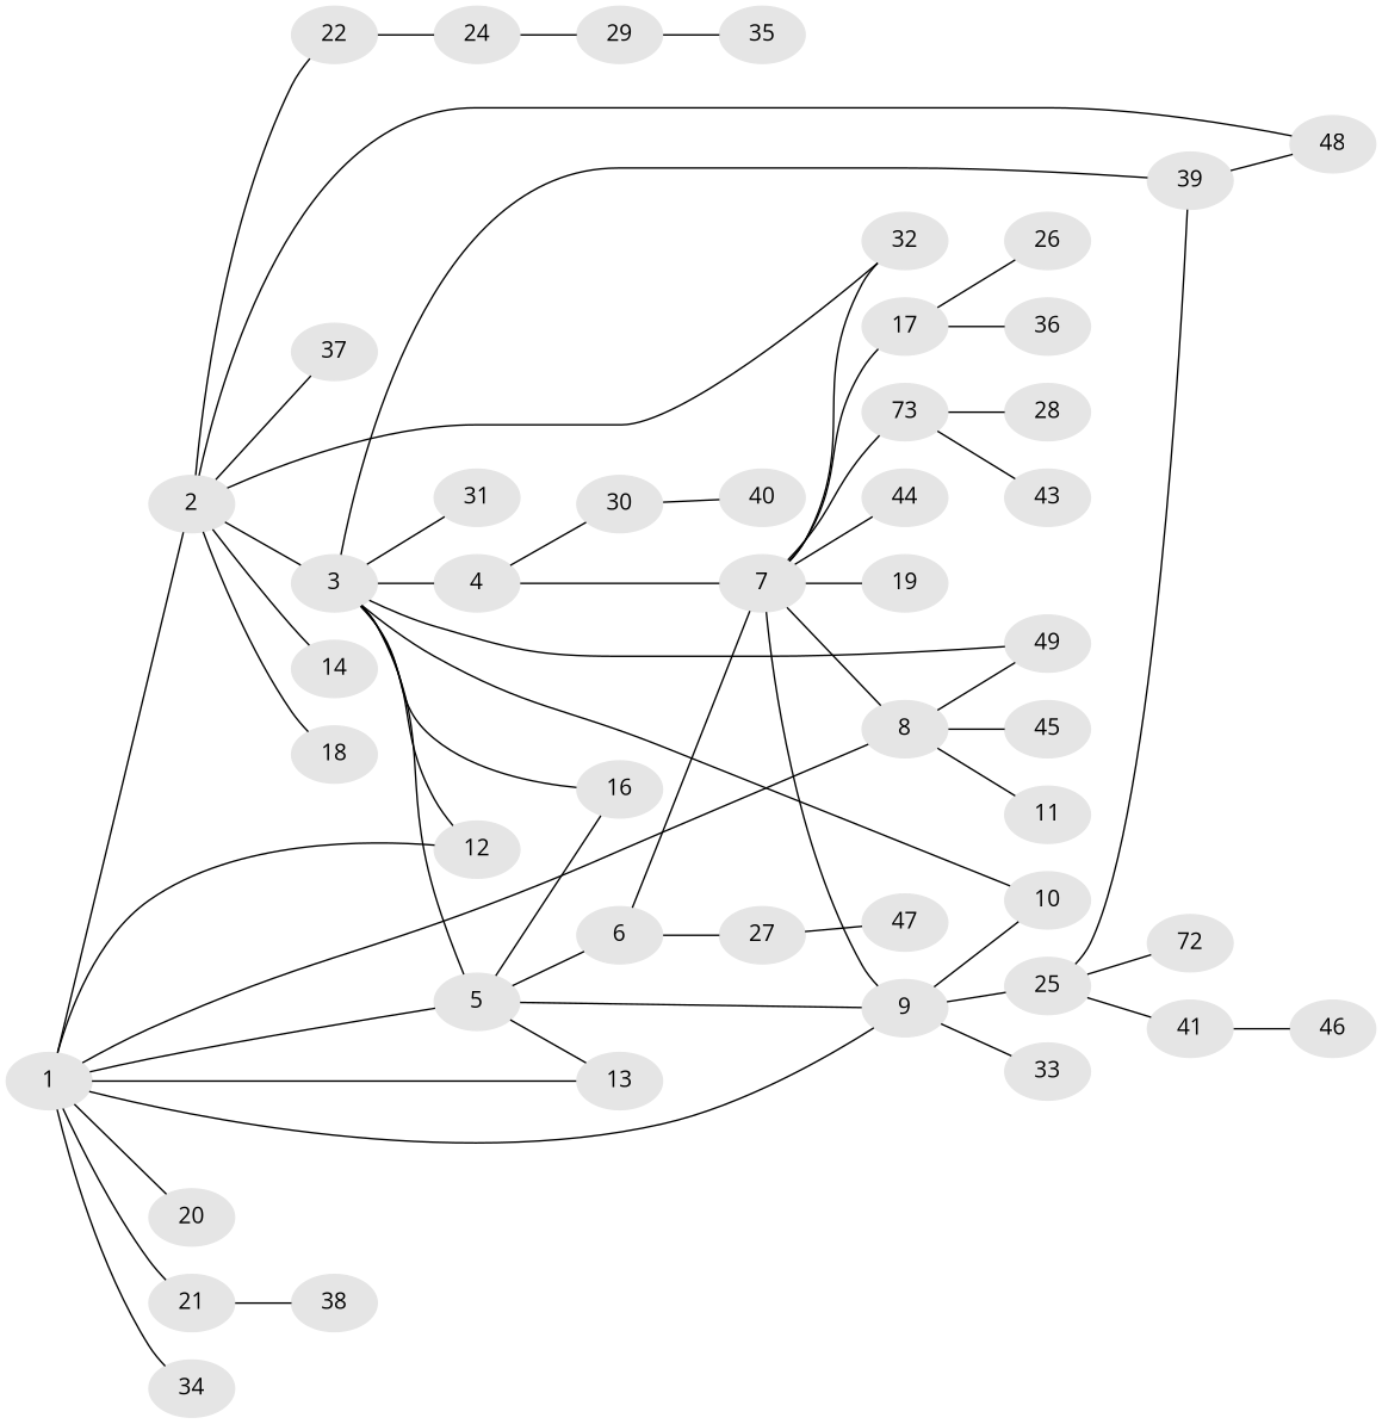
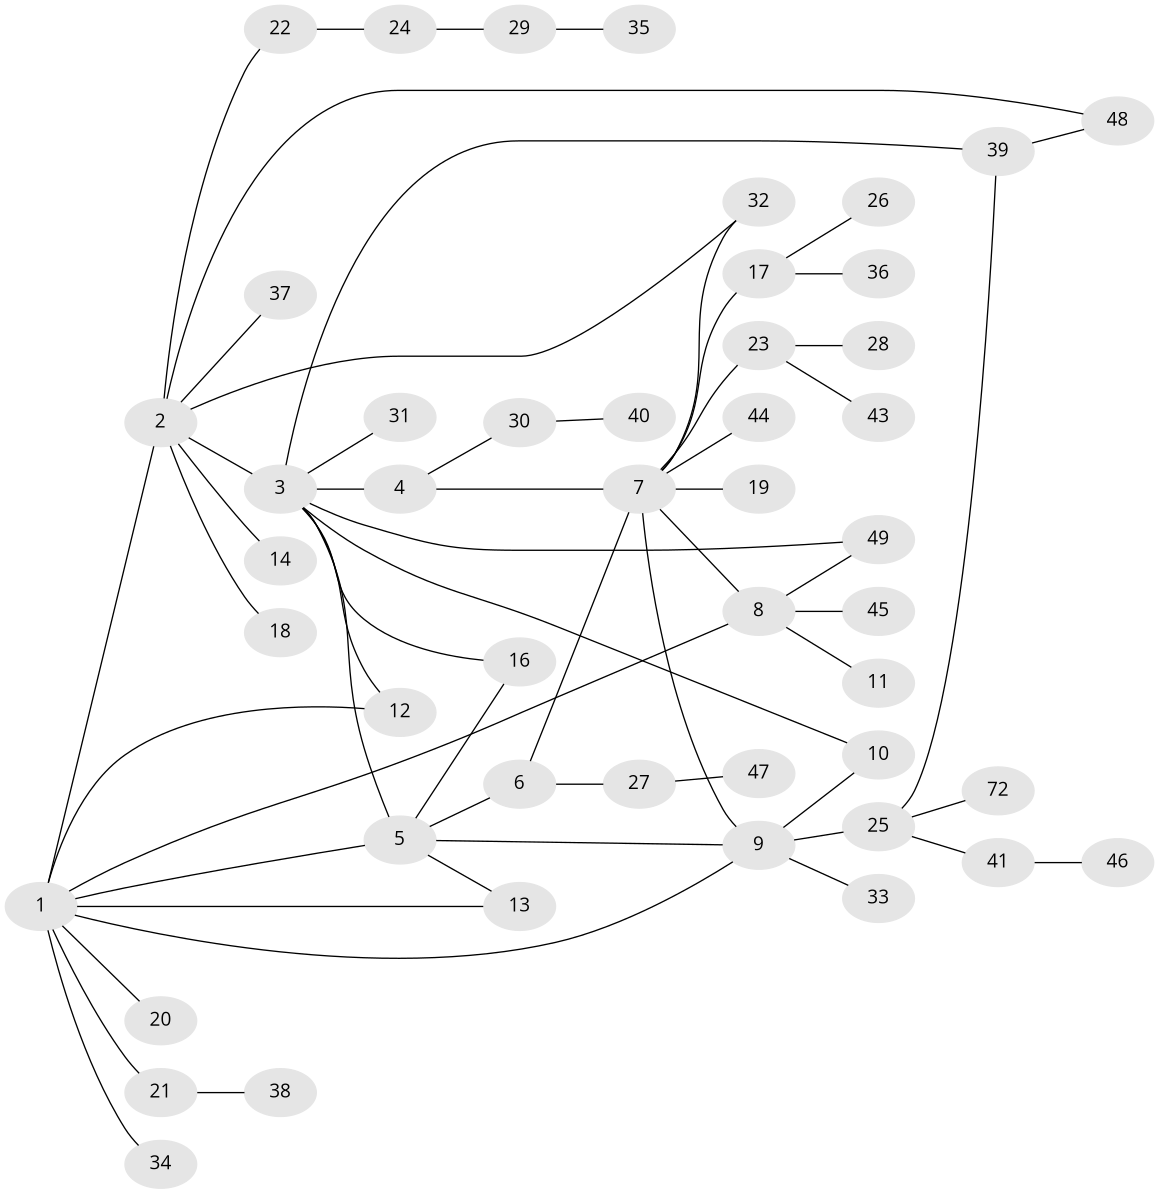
  graph {
    fontname="Open Sans"
    rankdir=LR
    node [color=gray90 fontname="Open Sans" style=filled]
    edge [fontname="Open Sans"]
    1
    2
    5
    8
    9
    12
    13
    20
    21
    34
    3
    14
    18
    22
    32
    37
    48
    16
    6
    49
    11
    45
    10
    25
    33
    38
    4
    31
    39
    24
    7
    30
    17
    19
-   23 [label=73]
+   23
    44
    40
    27
    47
    26
    36
    28
    43
    41
    n45 [label=72]
    29
    35
    46
    1 -- 2
    1 -- 5
    1 -- 8
    1 -- 9
    1 -- 12
    1 -- 13
    1 -- 20
    1 -- 21
    1 -- 34
    2 -- 3
    2 -- 14
    2 -- 18
    2 -- 22
    2 -- 32
    2 -- 37
    2 -- 48
    5 -- 9
    5 -- 13
    5 -- 16
    5 -- 6
    8 -- 49
    8 -- 11
    8 -- 45
    9 -- 10
    9 -- 25
    9 -- 33
    21 -- 38
    3 -- 5
    3 -- 12
    3 -- 16
    3 -- 49
    3 -- 10
    3 -- 4
    3 -- 31
    3 -- 39
    22 -- 24
    6 -- 7
    6 -- 27
    25 -- 39
    25 -- 41
    25 -- n45
    4 -- 7
    4 -- 30
    39 -- 48
    24 -- 29
    7 -- 8
    7 -- 9
    7 -- 32
    7 -- 17
    7 -- 19
    7 -- 23
    7 -- 44
    30 -- 40
    17 -- 26
    17 -- 36
    23 -- 28
    23 -- 43
    27 -- 47
    41 -- 46
    29 -- 35
  }
